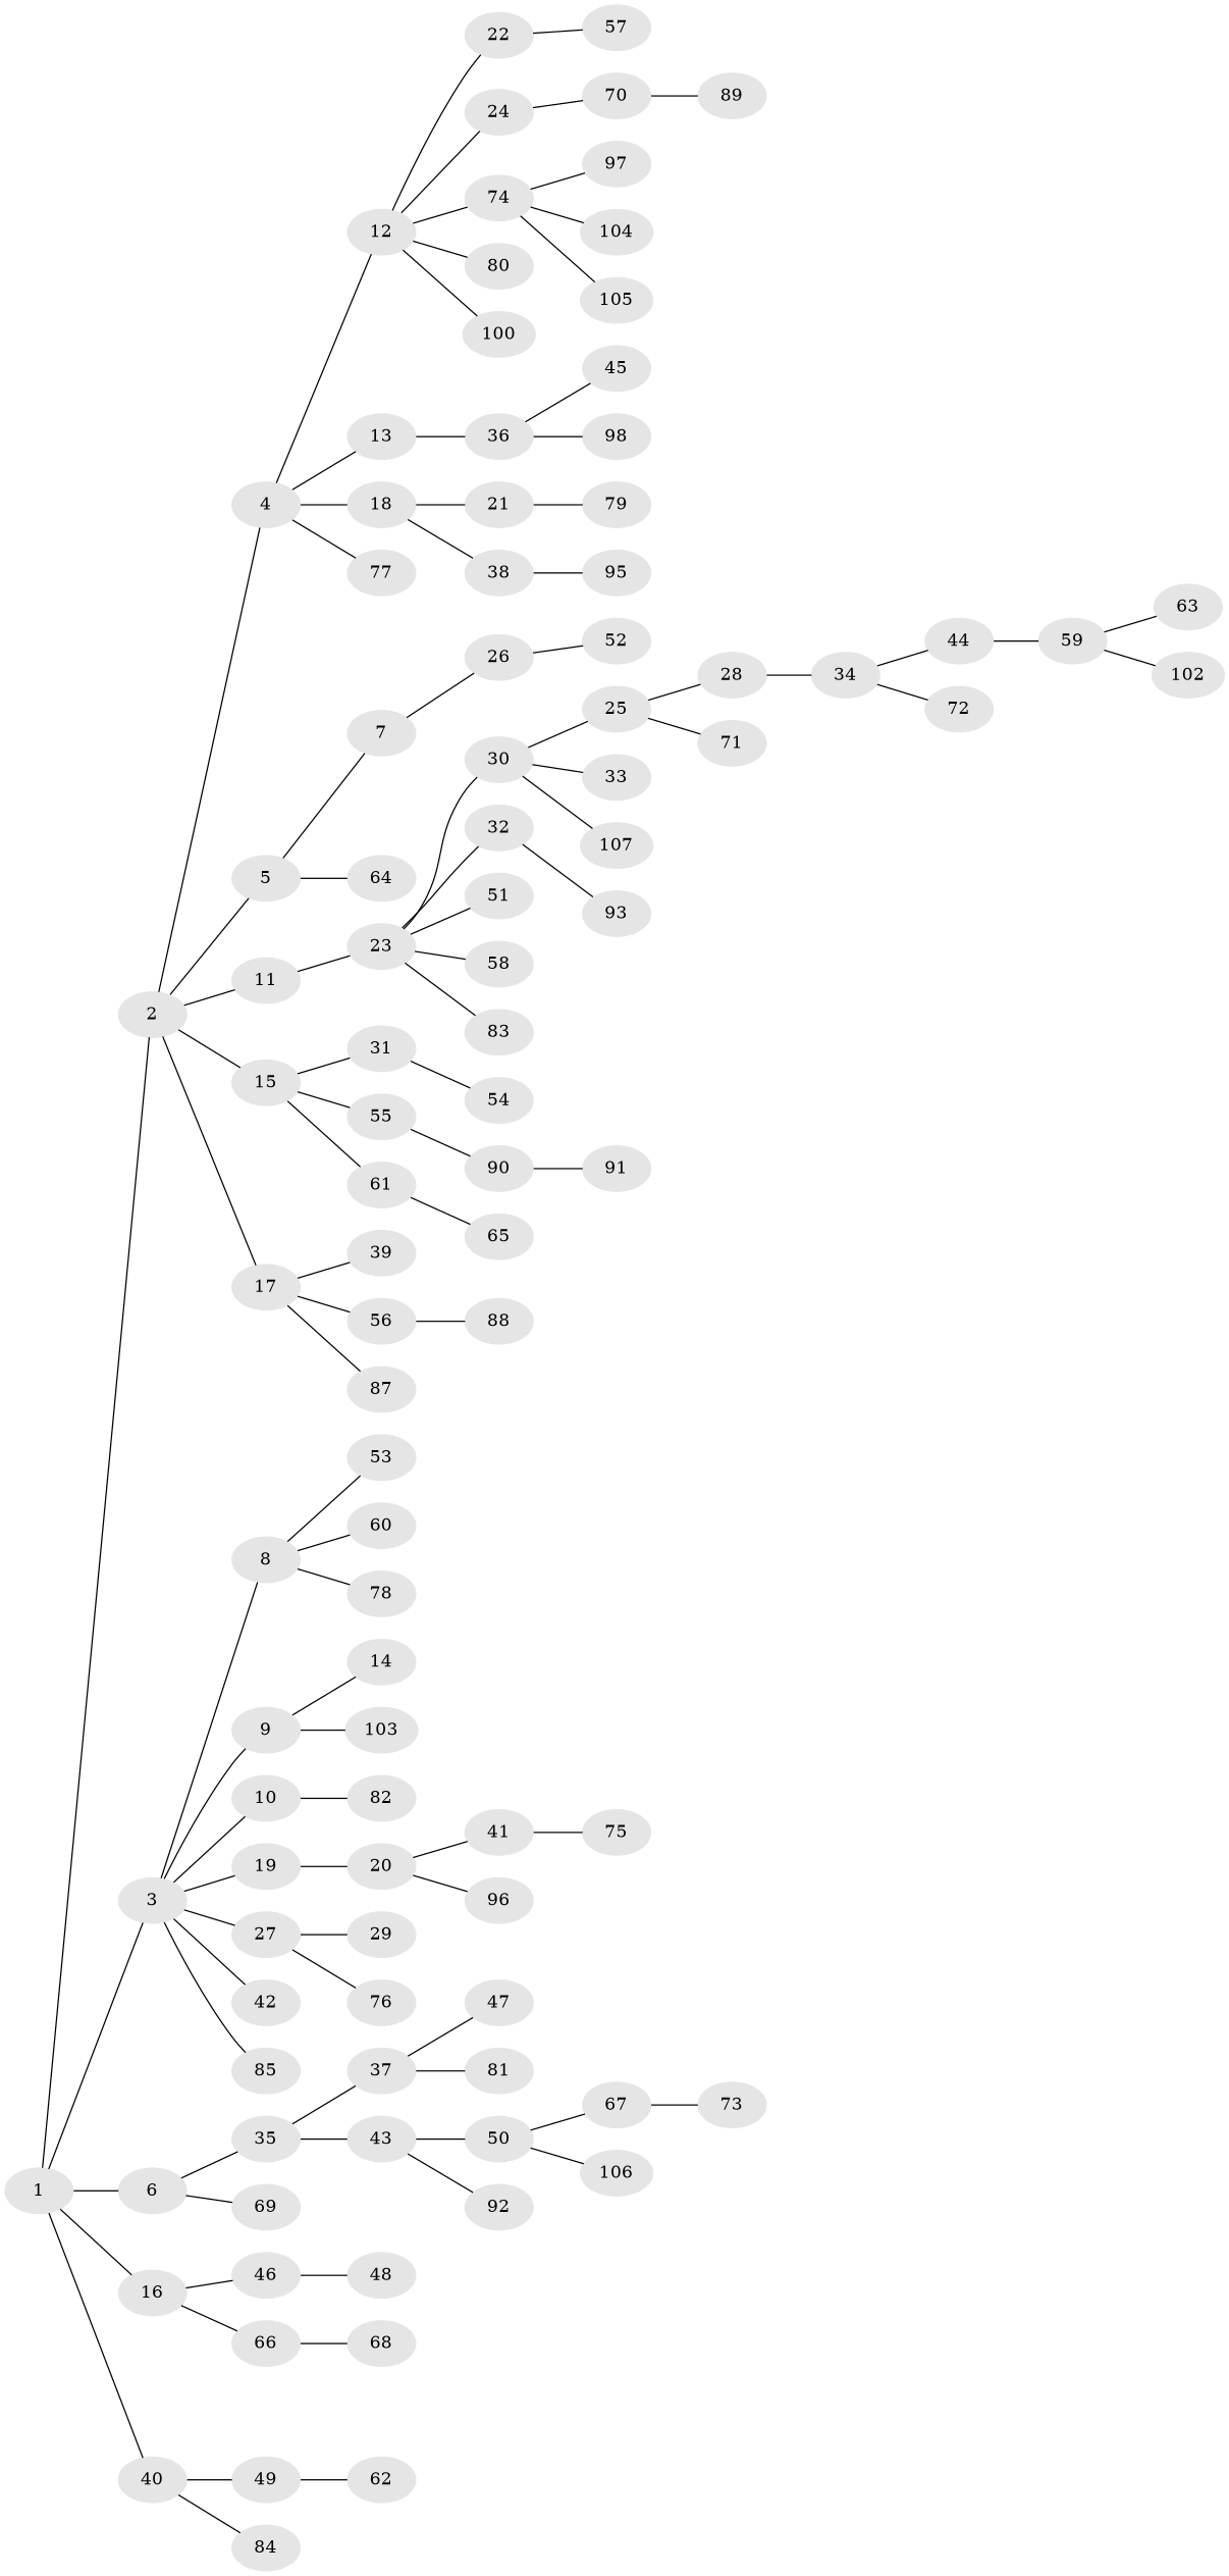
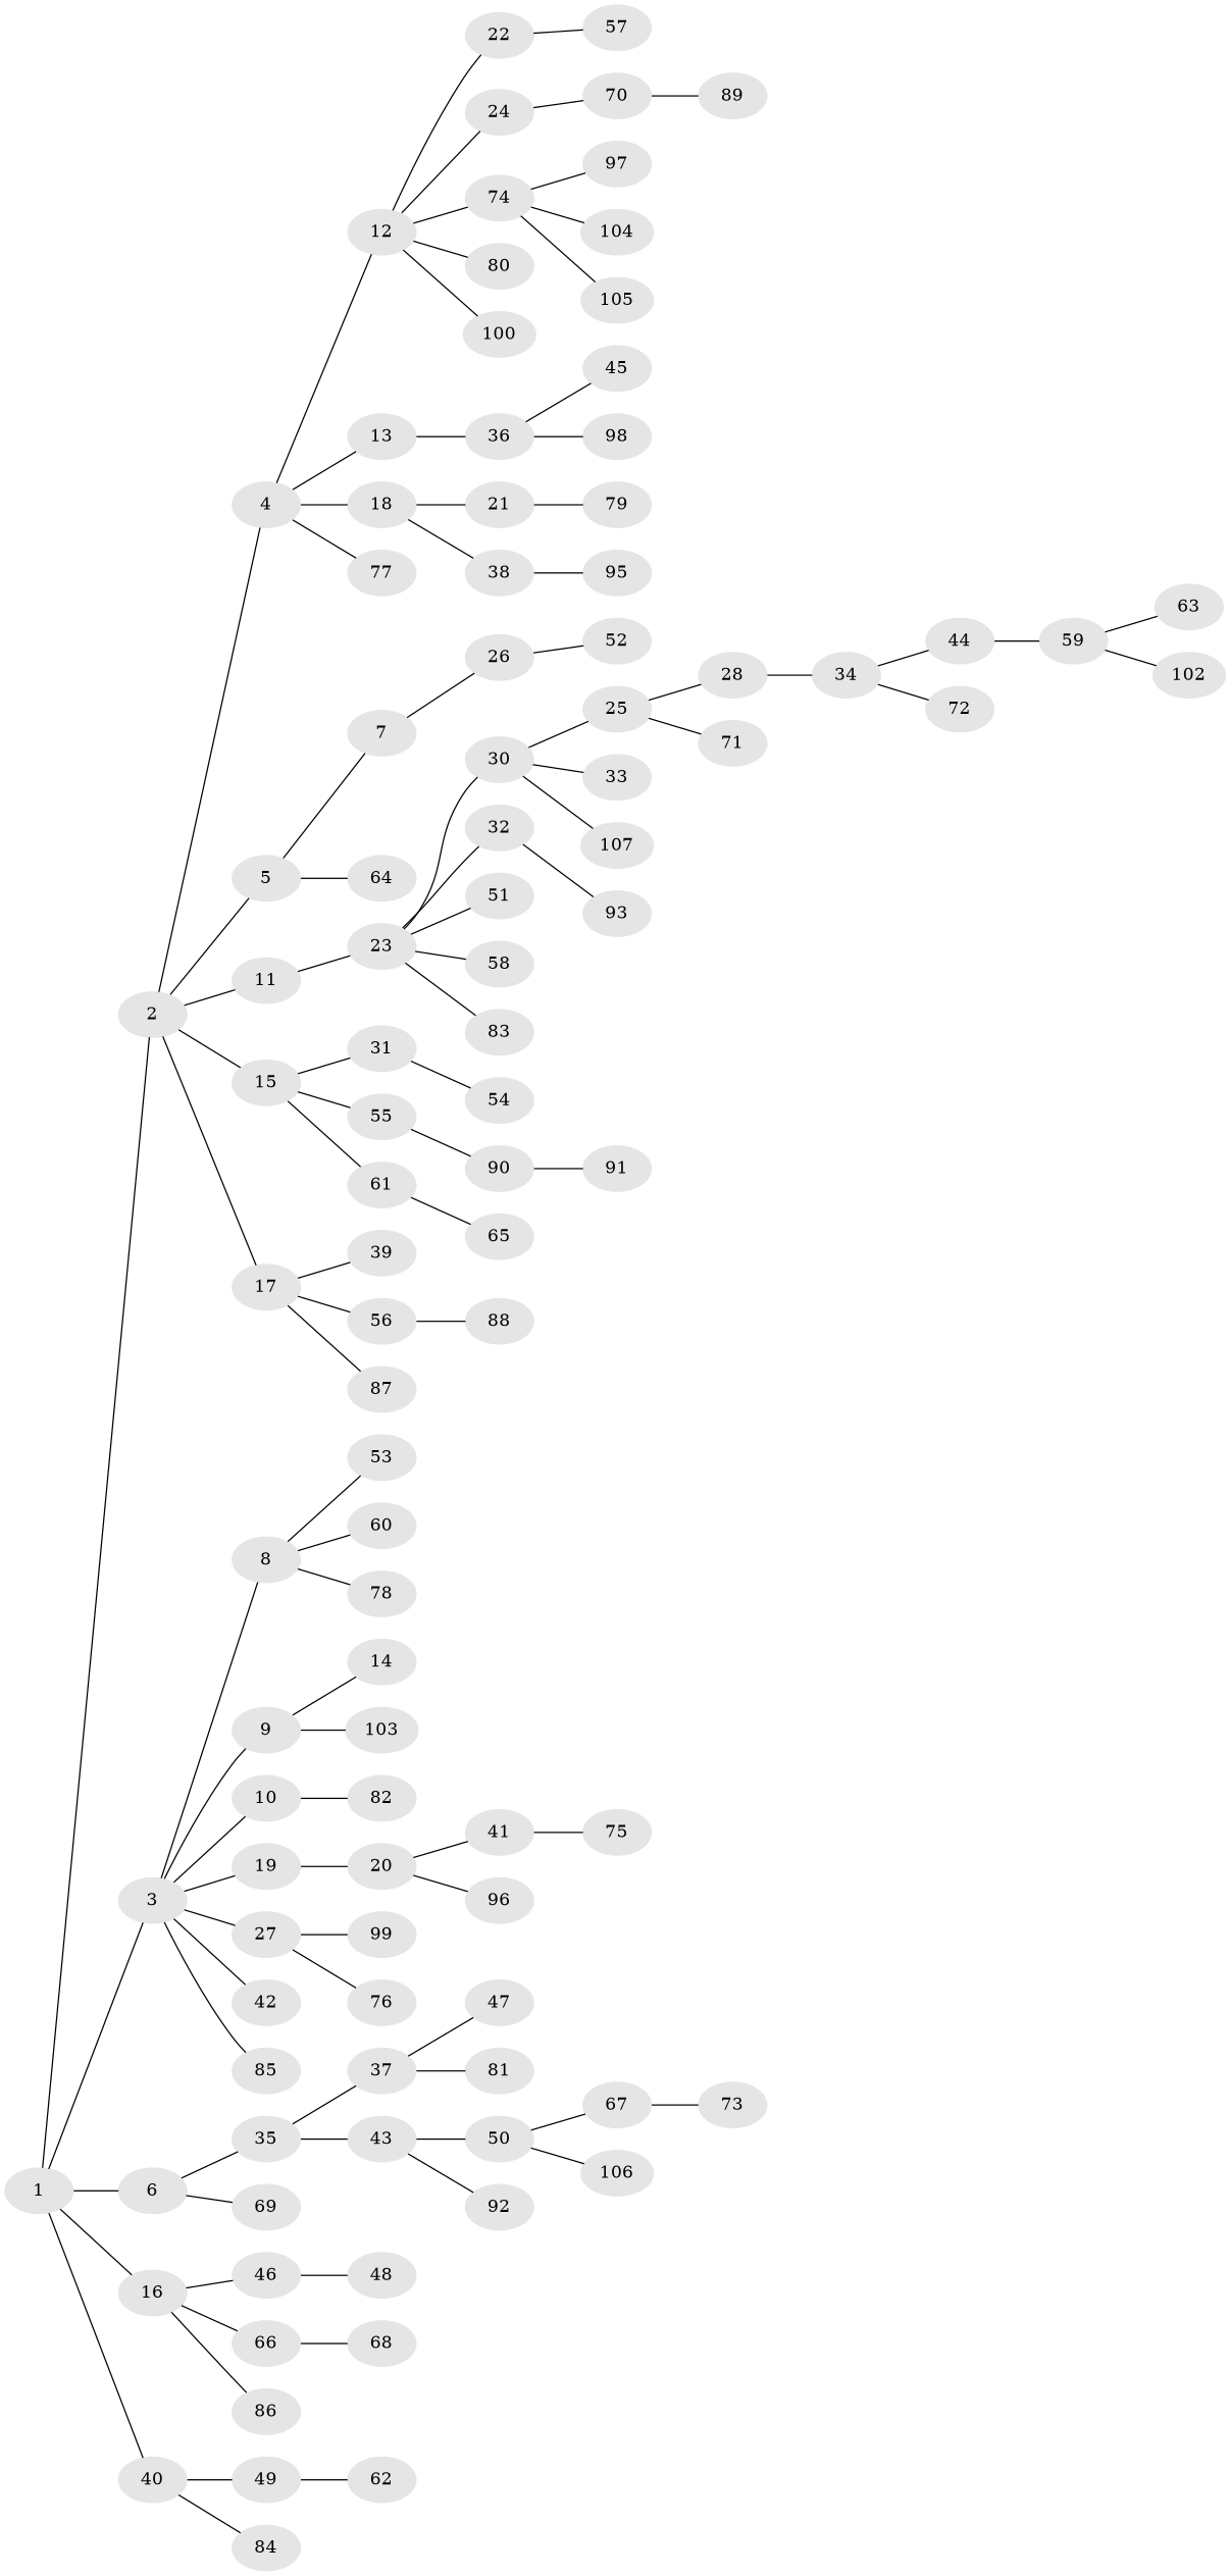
  graph {
    rankdir=LR
    node [color=gray90 style=filled]
    1
    2
    3
    6
    16
    40
    4
    5
    11
    15
    17
    8
    9
    10
    19
    27
    42
    85
    35
    69
    46
    66
+   86
    49
    84
    12
    13
    18
    77
    7
    64
    23
    31
    55
    61
    39
    56
    87
    53
    60
    78
    14
    103
    82
    20
-   29
+   29 [label=99]
    76
    22
    24
    74
    80
    100
    36
    21
    38
    26
    25
    28
    71
    37
    43
    52
    30
    32
    51
    58
    83
    57
    70
    97
    104
    105
    45
    98
    54
    90
    65
    48
    68
    88
    79
    95
    41
    96
    75
    33
    107
    93
    89
    34
    44
    72
    59
    47
    81
    50
    92
    62
    67
    106
    63
    102
    73
    91
    1 -- 2
    1 -- 3
    1 -- 6
    1 -- 16
    1 -- 40
    2 -- 4
    2 -- 5
    2 -- 11
    2 -- 15
    2 -- 17
    3 -- 8
    3 -- 9
    3 -- 10
    3 -- 19
    3 -- 27
    3 -- 42
    3 -- 85
    6 -- 35
    6 -- 69
    16 -- 46
    16 -- 66
+   16 -- 86
    40 -- 49
    40 -- 84
    4 -- 12
    4 -- 13
    4 -- 18
    4 -- 77
    5 -- 7
    5 -- 64
    11 -- 23
    15 -- 31
    15 -- 55
    15 -- 61
    17 -- 39
    17 -- 56
    17 -- 87
    8 -- 53
    8 -- 60
    8 -- 78
    9 -- 14
    9 -- 103
    10 -- 82
    19 -- 20
    27 -- 29
    27 -- 76
    35 -- 37
    35 -- 43
    46 -- 48
    66 -- 68
    49 -- 62
    12 -- 22
    12 -- 24
    12 -- 74
    12 -- 80
    12 -- 100
    13 -- 36
    18 -- 21
    18 -- 38
    7 -- 26
    23 -- 30
    23 -- 32
    23 -- 51
    23 -- 58
    23 -- 83
    31 -- 54
    55 -- 90
    61 -- 65
    56 -- 88
    20 -- 41
    20 -- 96
    22 -- 57
    24 -- 70
    74 -- 97
    74 -- 104
    74 -- 105
    36 -- 45
    36 -- 98
    21 -- 79
    38 -- 95
    26 -- 52
    25 -- 28
    25 -- 71
    28 -- 34
    37 -- 47
    37 -- 81
    43 -- 50
    43 -- 92
    30 -- 25
    30 -- 33
    30 -- 107
    32 -- 93
    70 -- 89
    90 -- 91
    41 -- 75
    34 -- 44
    34 -- 72
    44 -- 59
    59 -- 63
    59 -- 102
    50 -- 67
    50 -- 106
    67 -- 73
  }
